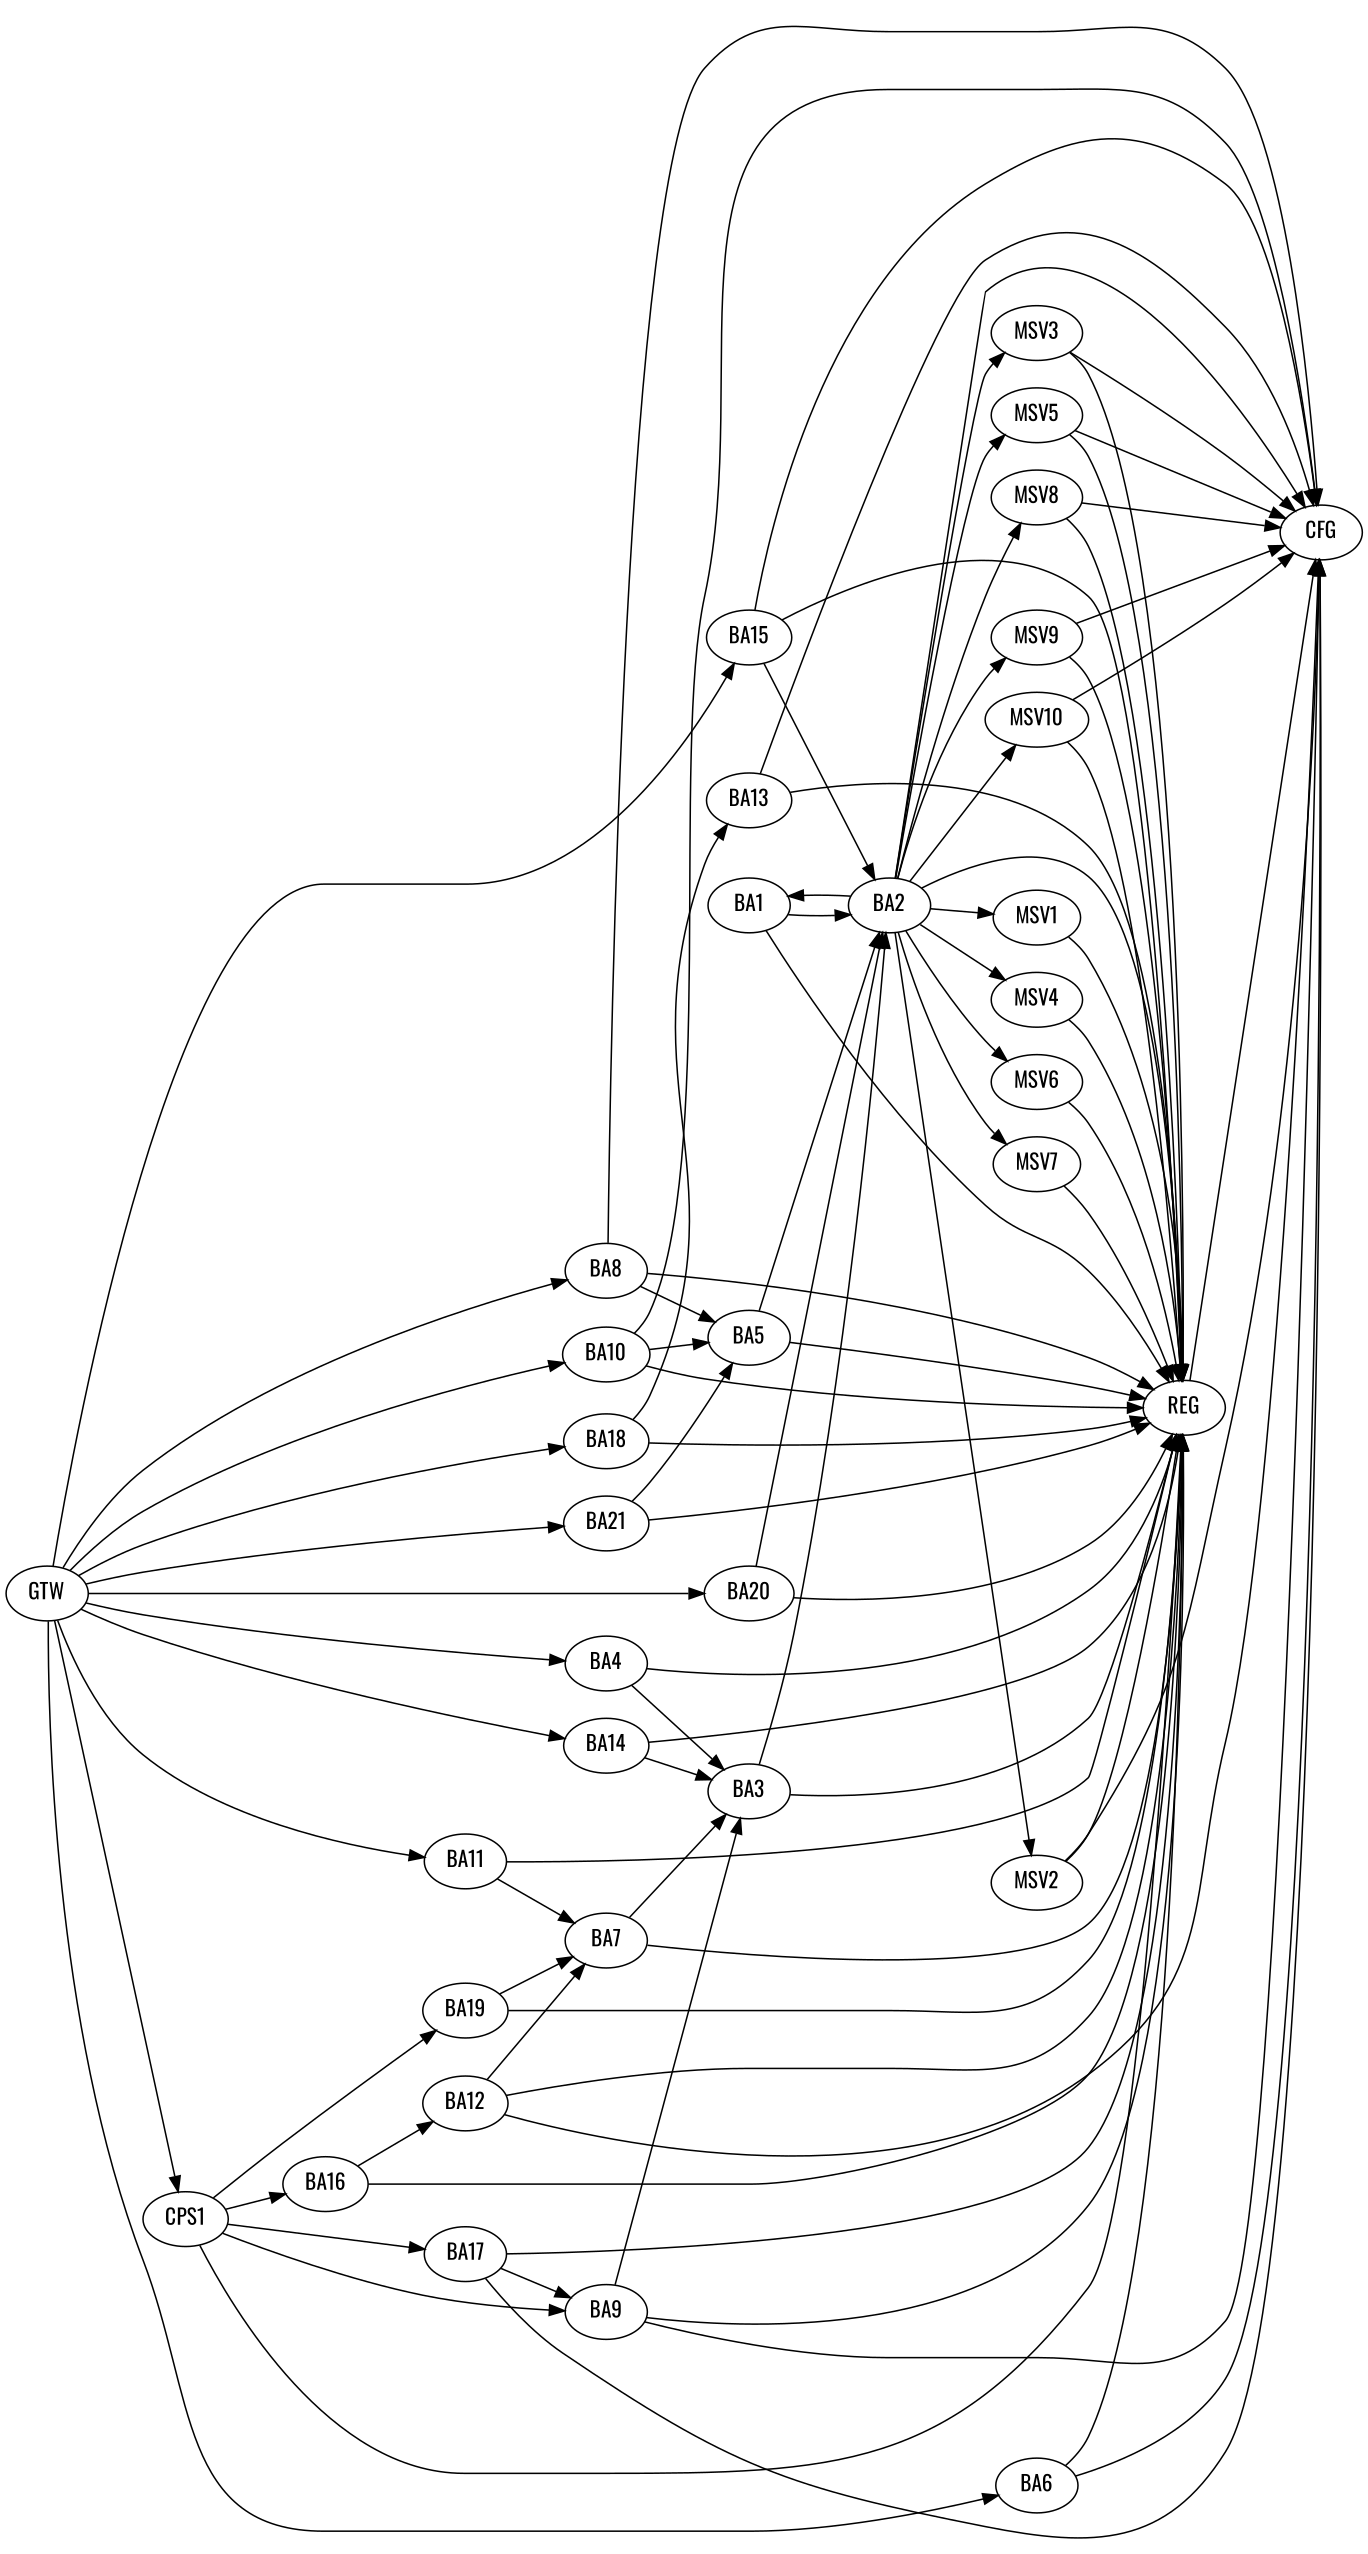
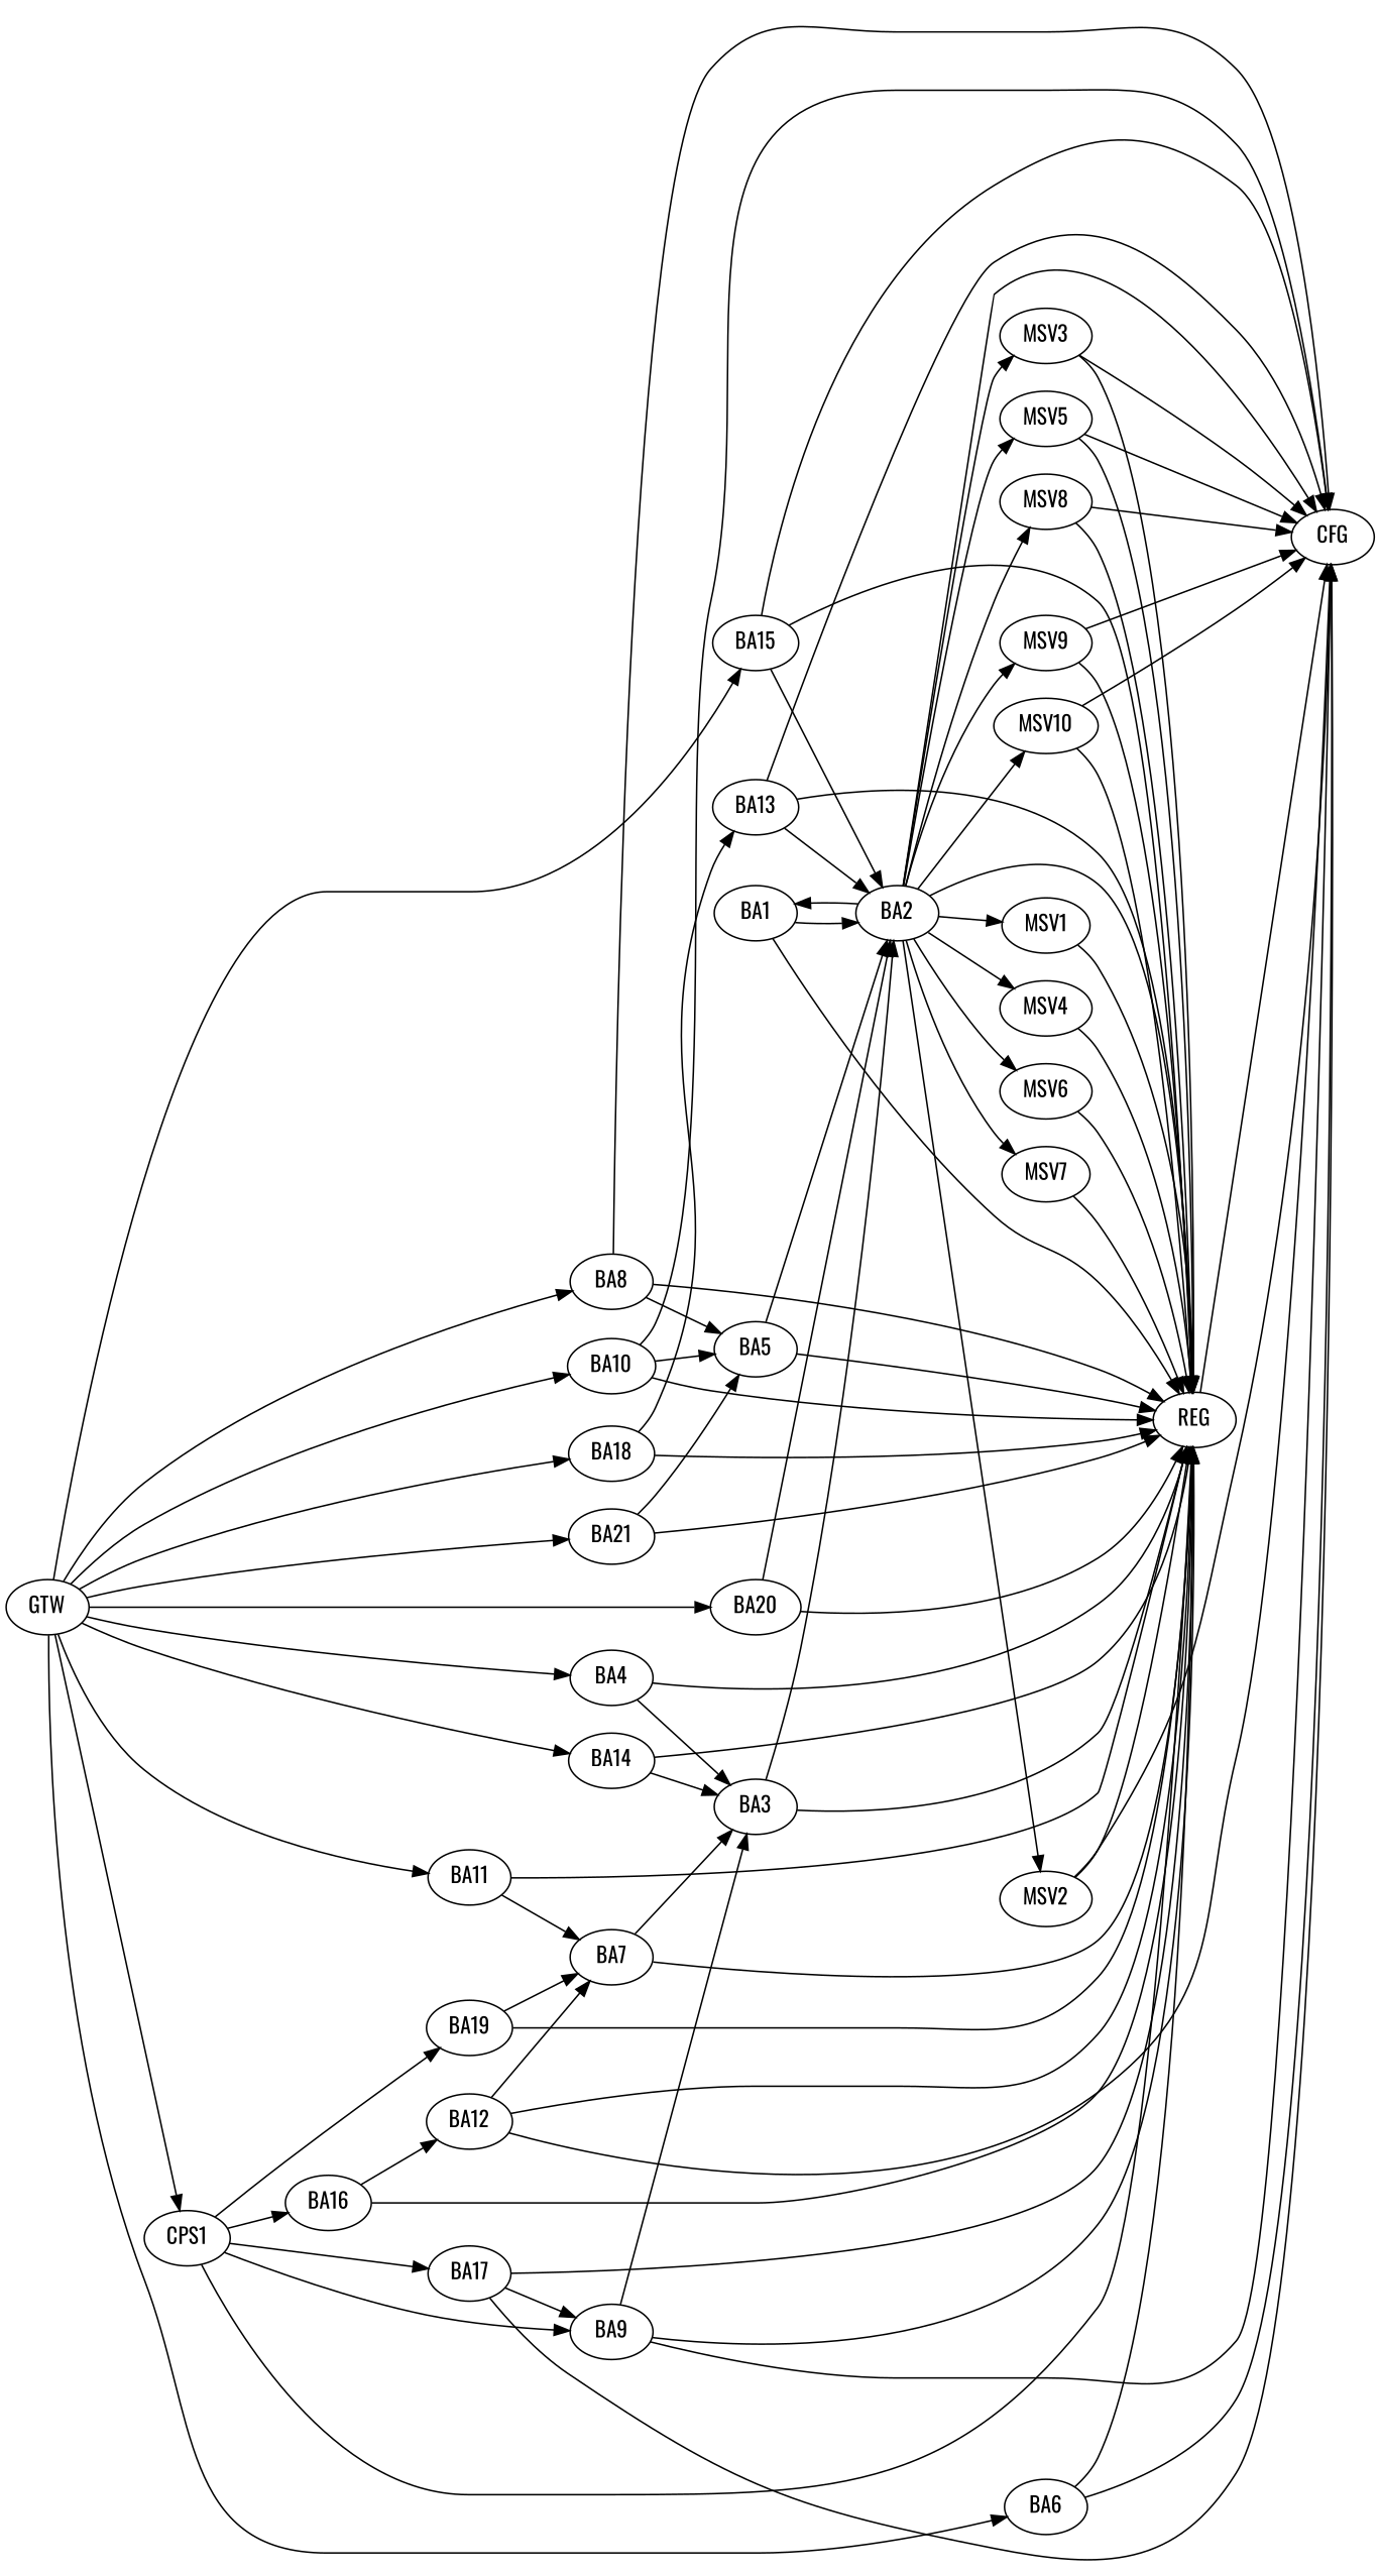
  strict digraph {
    fontname=Oswald
    rankdir=LR
    node [fontname=Oswald]
    edge [fontname=Oswald]
    n1 [label=BA1]
    n2 [label=BA2]
    n3 [label=REG]
    n4 [label=CFG]
    n5 [label=MSV1]
    n6 [label=MSV2]
    n7 [label=MSV3]
    n8 [label=MSV4]
    n9 [label=MSV5]
    n10 [label=MSV6]
    n11 [label=MSV7]
    n12 [label=MSV8]
    n13 [label=MSV9]
    n14 [label=MSV10]
    n15 [label=BA3]
    n16 [label=BA4]
    n17 [label=BA5]
    n18 [label=BA6]
    n19 [label=BA7]
    n20 [label=BA8]
    n21 [label=BA9]
    n22 [label=BA10]
    n23 [label=BA11]
    n24 [label=BA12]
    n25 [label=BA13]
    n26 [label=BA14]
    n27 [label=BA15]
    n28 [label=BA16]
    n29 [label=BA17]
    n30 [label=BA18]
    n31 [label=BA19]
    n32 [label=BA20]
    n33 [label=BA21]
    n34 [label=CPS1]
    n35 [label=GTW]
    n1 -> n2
    n1 -> n3
    n2 -> n1
    n2 -> n3
    n2 -> n4
    n2 -> n5
    n2 -> n6
    n2 -> n7
    n2 -> n8
    n2 -> n9
    n2 -> n10
    n2 -> n11
    n2 -> n12
    n2 -> n13
    n2 -> n14
    n3 -> n4
    n5 -> n3
    n6 -> n3
    n6 -> n4
    n7 -> n3
    n7 -> n4
    n8 -> n3
    n9 -> n3
    n9 -> n4
    n10 -> n3
    n11 -> n3
    n12 -> n3
    n12 -> n4
    n13 -> n3
    n13 -> n4
    n14 -> n3
    n14 -> n4
    n15 -> n2
    n15 -> n3
    n16 -> n3
    n16 -> n15
    n17 -> n2
    n17 -> n3
    n18 -> n3
    n18 -> n4
    n19 -> n3
    n19 -> n15
    n20 -> n3
    n20 -> n4
    n20 -> n17
    n21 -> n3
    n21 -> n4
    n21 -> n15
    n22 -> n3
    n22 -> n4
    n22 -> n17
    n23 -> n3
    n23 -> n19
    n24 -> n3
    n24 -> n4
    n24 -> n19
+   n25 -> n2
    n25 -> n3
    n25 -> n4
    n26 -> n3
    n26 -> n15
    n27 -> n2
    n27 -> n3
    n27 -> n4
    n28 -> n3
    n28 -> n24
    n29 -> n3
    n29 -> n4
    n29 -> n21
    n30 -> n3
    n30 -> n25
    n31 -> n3
    n31 -> n19
    n32 -> n2
    n32 -> n3
    n33 -> n3
    n33 -> n17
    n34 -> n3
    n34 -> n21
    n34 -> n28
    n34 -> n29
    n34 -> n31
    n35 -> n16
    n35 -> n18
    n35 -> n20
    n35 -> n22
    n35 -> n23
    n35 -> n26
    n35 -> n27
    n35 -> n30
    n35 -> n32
    n35 -> n33
    n35 -> n34
  }
